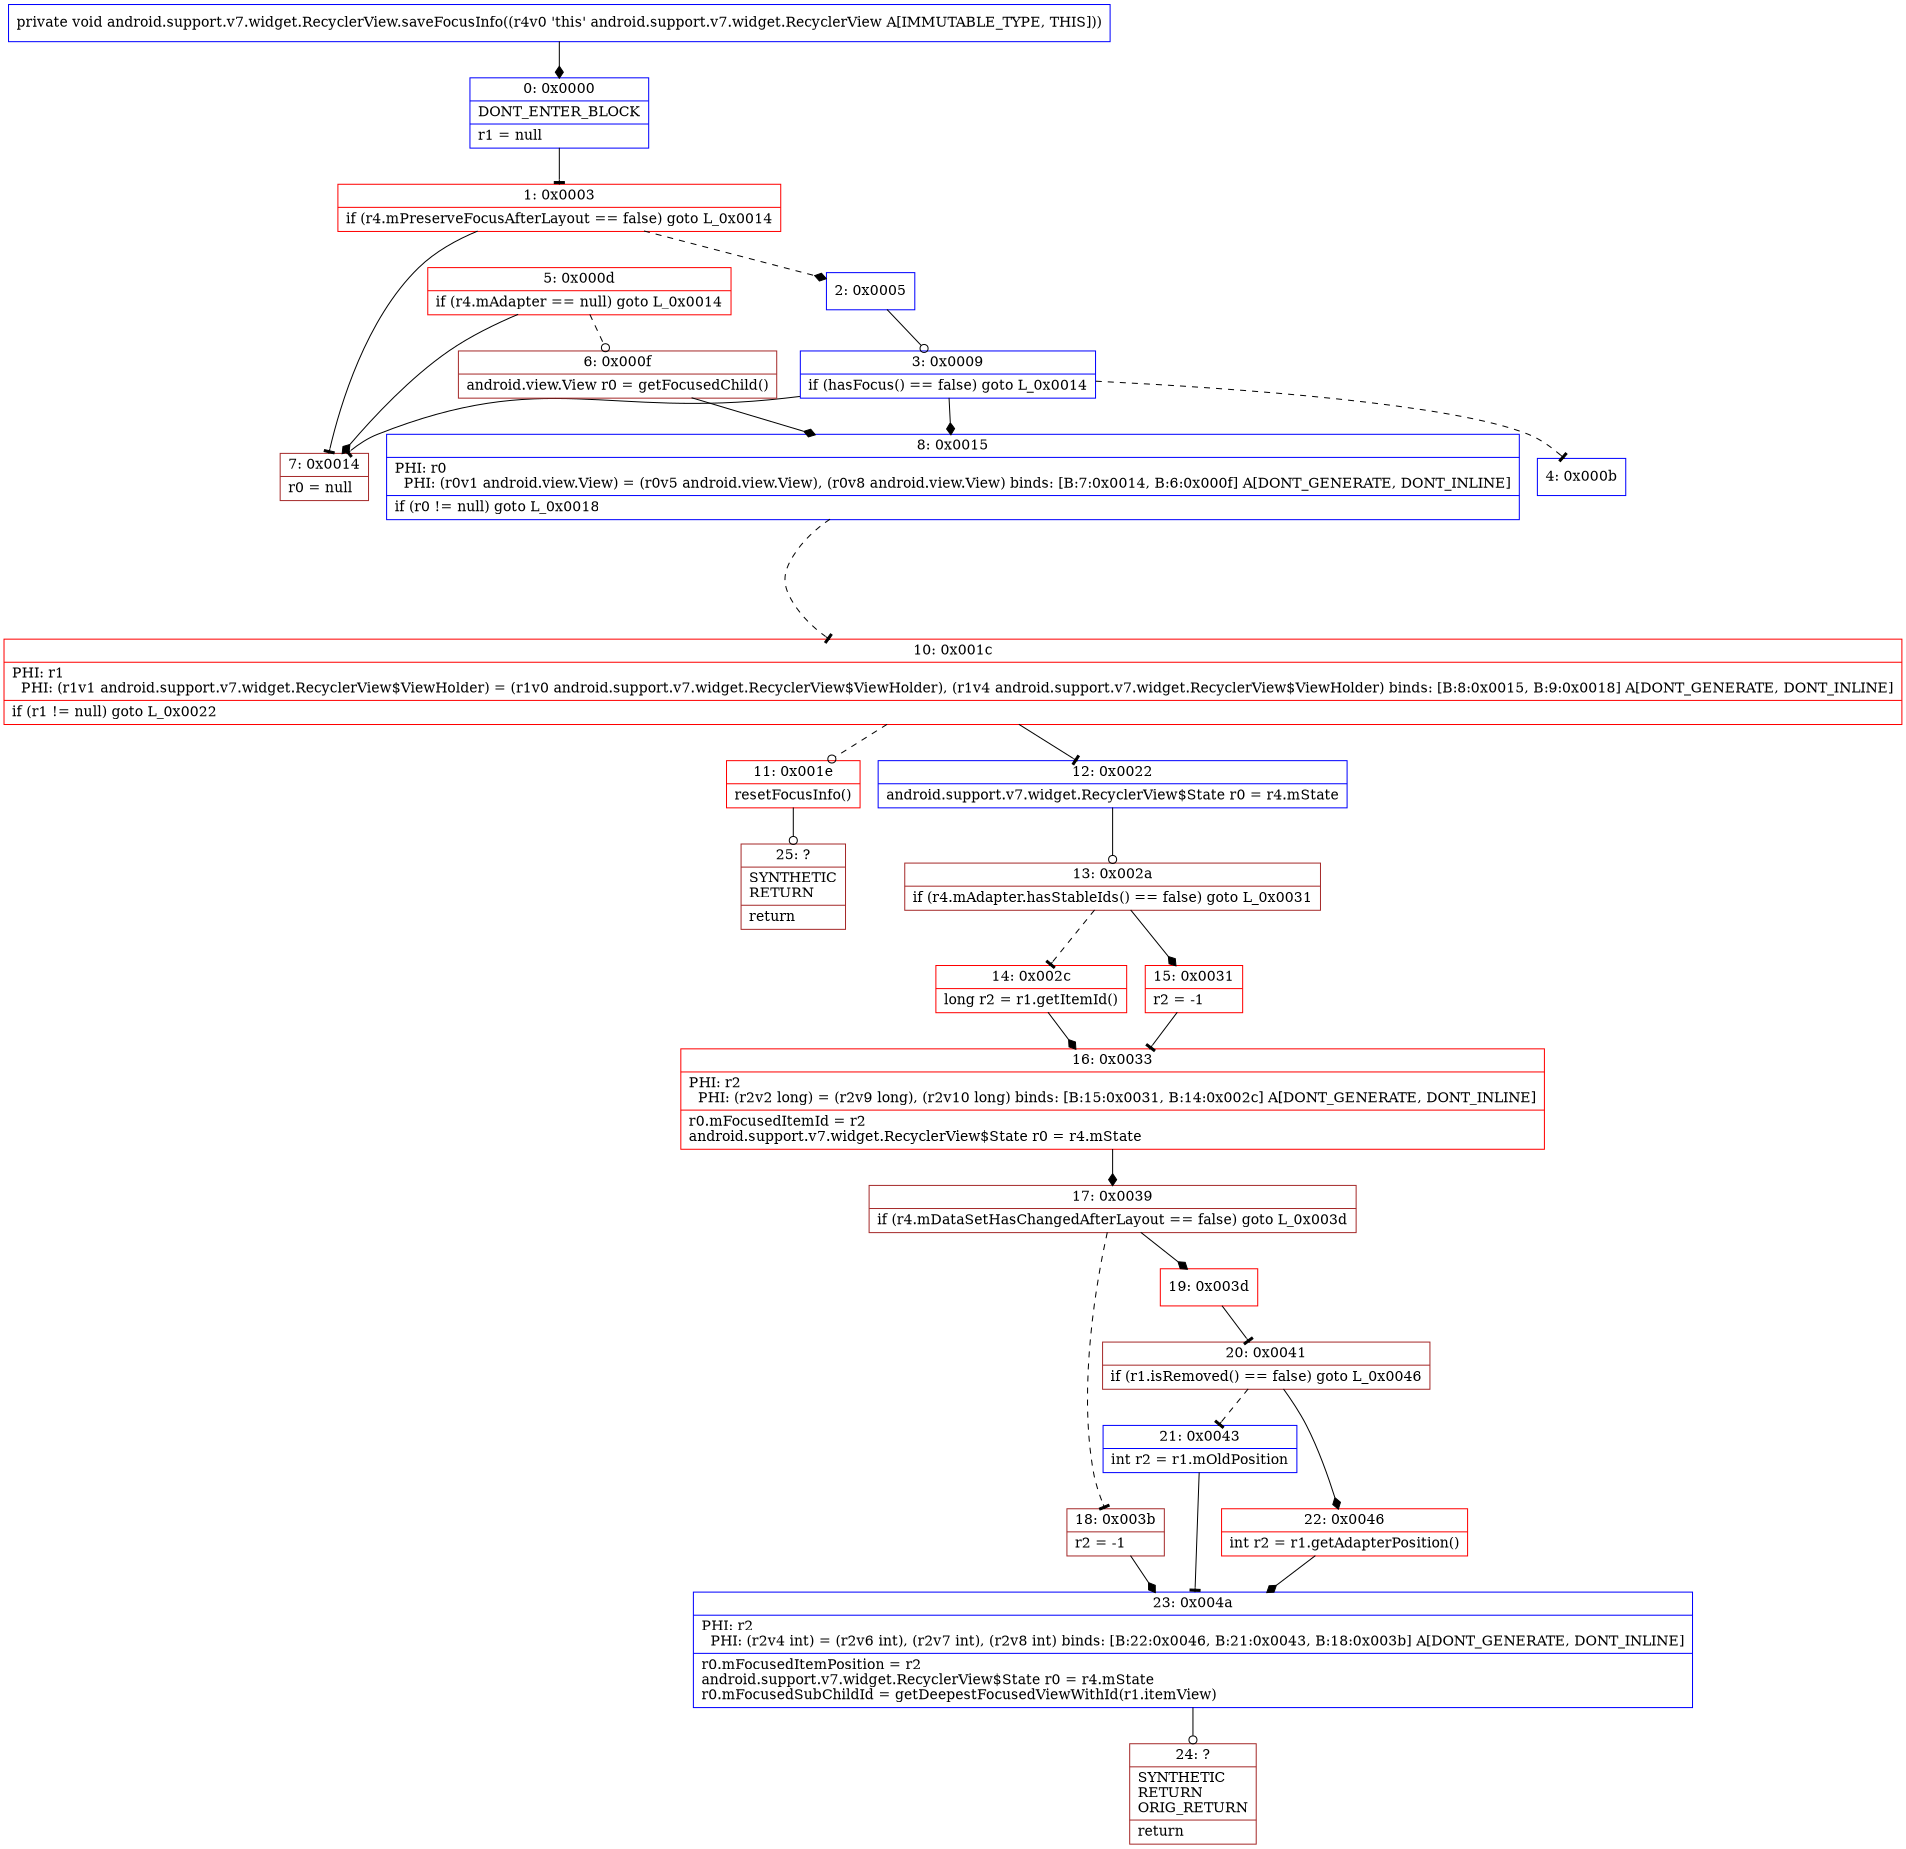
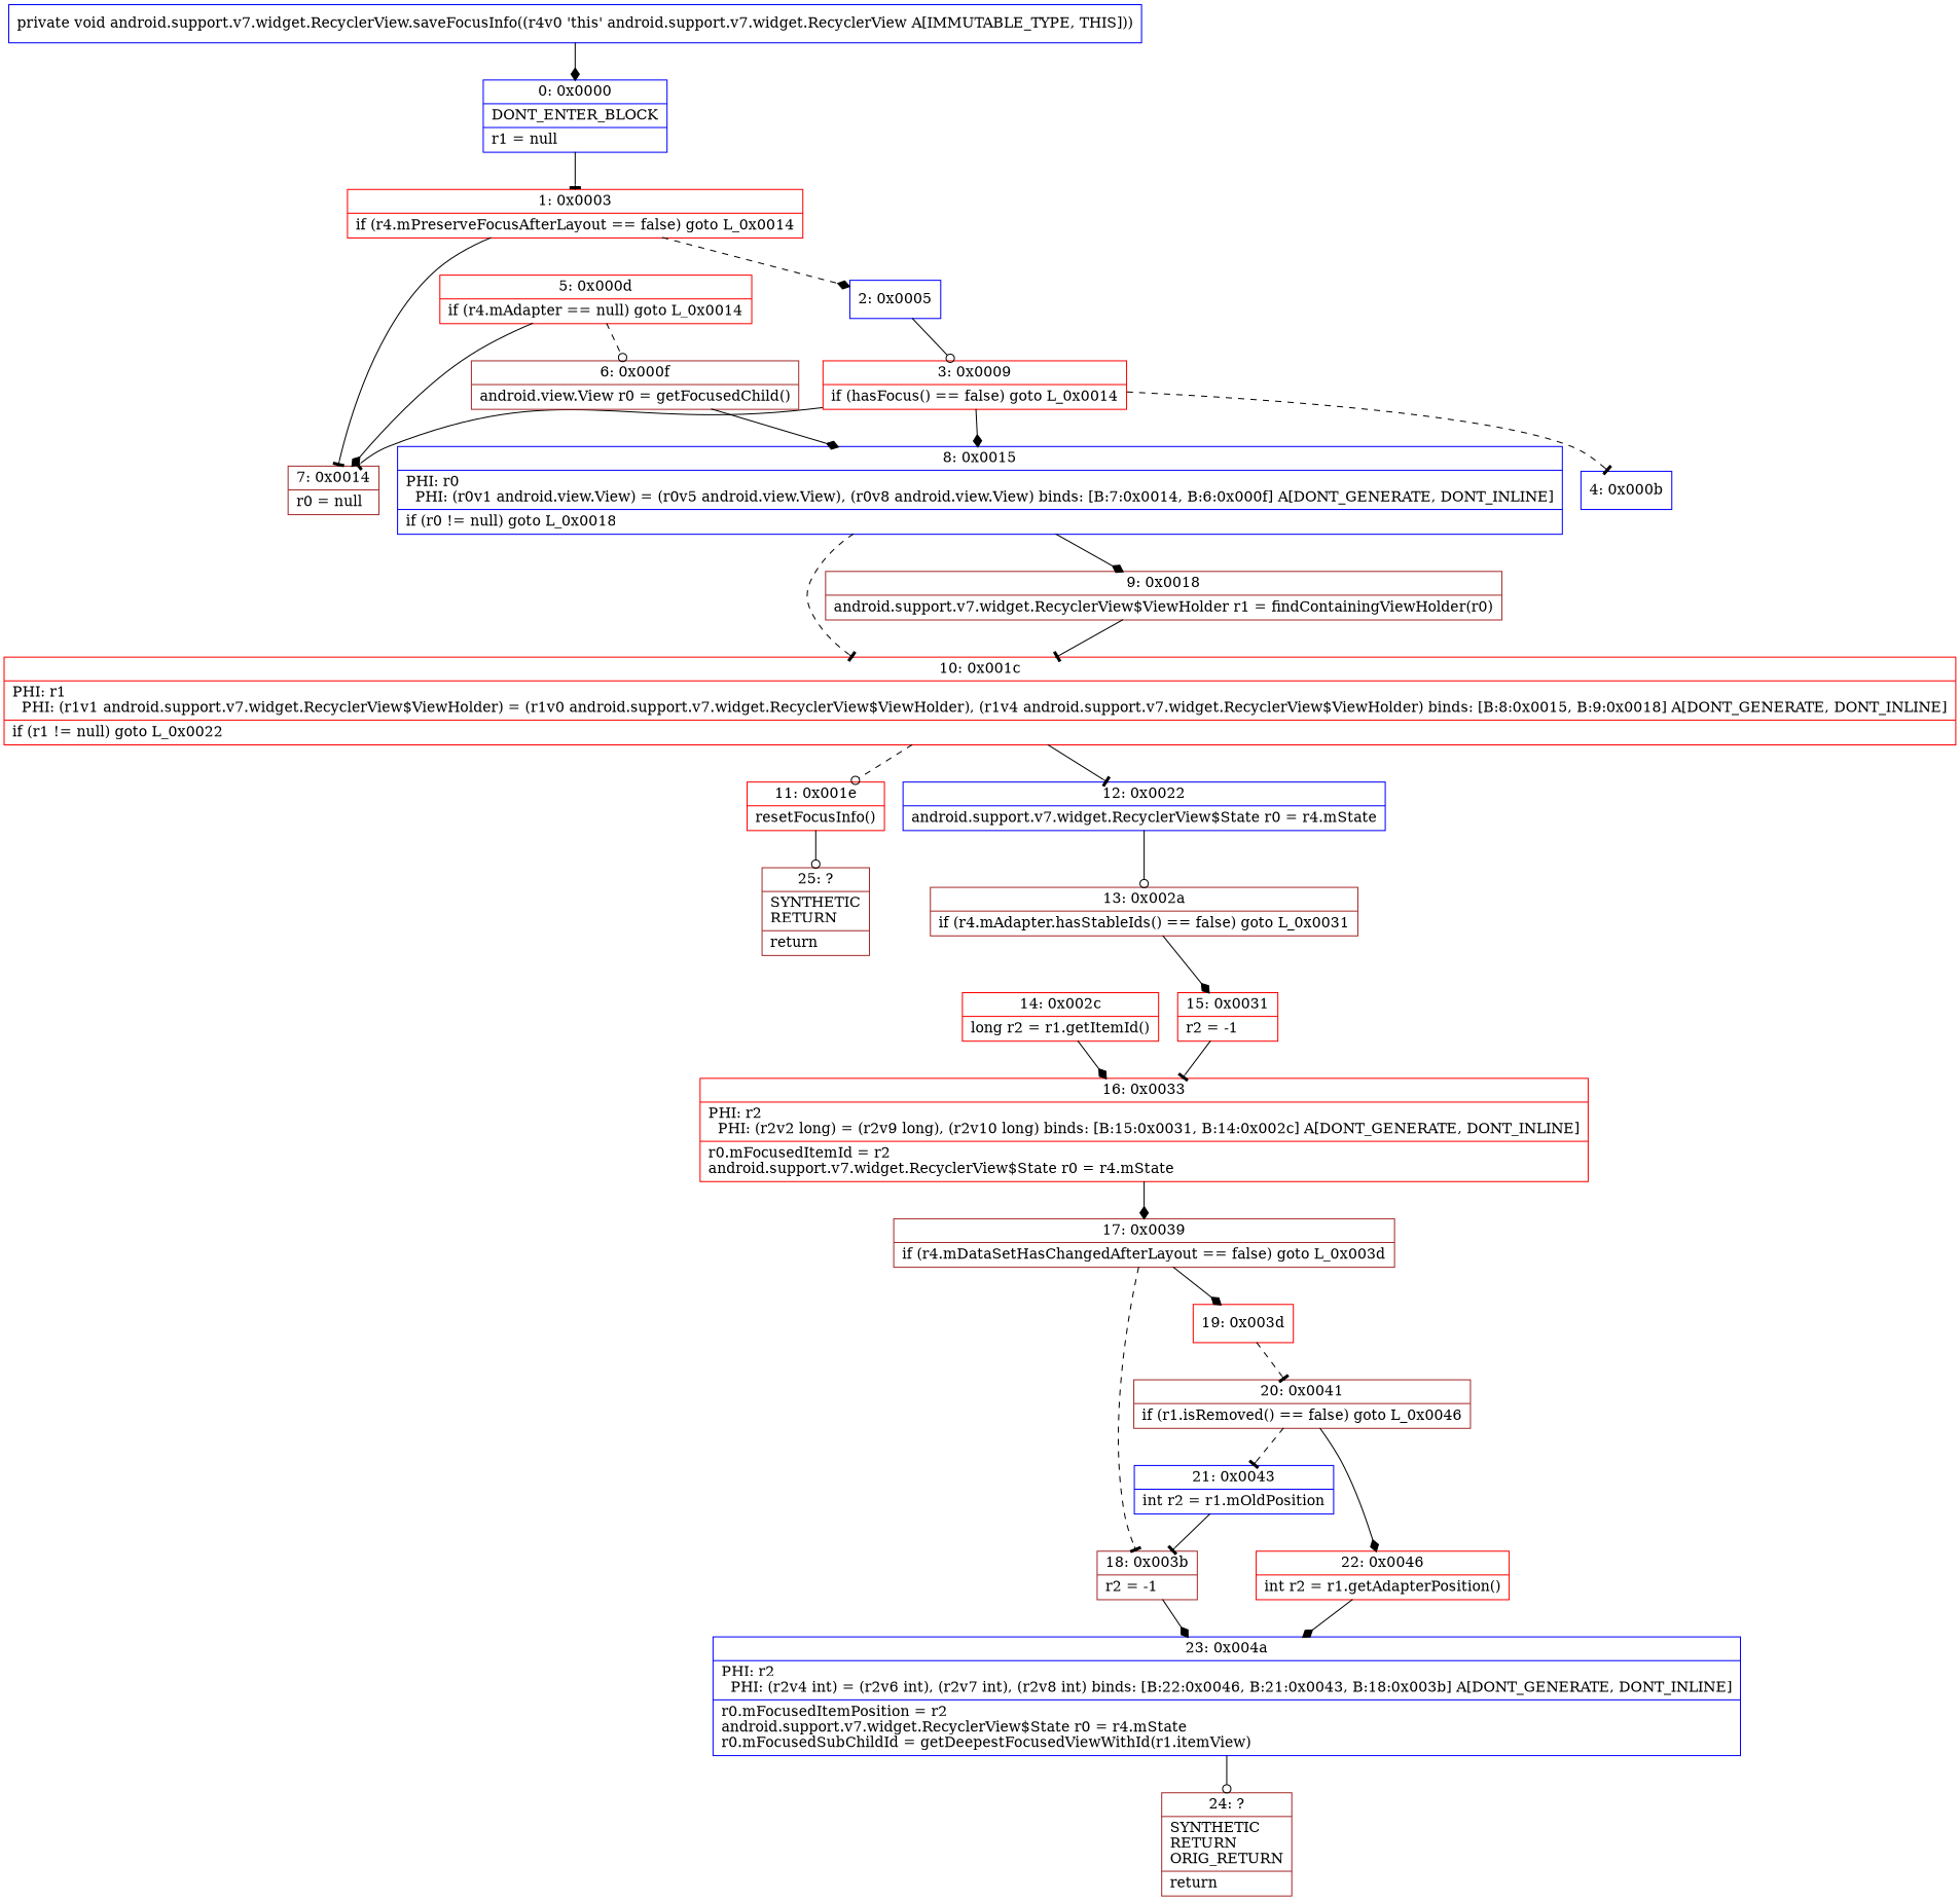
  digraph {
    node [color=blue shape=record]
    edge [arrowhead=tee]
    n1 [label="{0\:\ 0x0000|DONT_ENTER_BLOCK\l|r1 = null\l}"]
    n2 [color=red label="{1\:\ 0x0003|if (r4.mPreserveFocusAfterLayout == false) goto L_0x0014\l}"]
    n3 [label="{2\:\ 0x0005}"]
    n4 [color=brown label="{7\:\ 0x0014|r0 = null\l}"]
-   n5 [label="{3\:\ 0x0009|if (hasFocus() == false) goto L_0x0014\l}"]
+   n5 [color=red label="{3\:\ 0x0009|if (hasFocus() == false) goto L_0x0014\l}"]
    n6 [label="{4\:\ 0x000b}"]
    n7 [label="{8\:\ 0x0015|PHI: r0 \l  PHI: (r0v1 android.view.View) = (r0v5 android.view.View), (r0v8 android.view.View) binds: [B:7:0x0014, B:6:0x000f] A[DONT_GENERATE, DONT_INLINE]\l|if (r0 != null) goto L_0x0018\l}"]
    n8 [color=red label="{5\:\ 0x000d|if (r4.mAdapter == null) goto L_0x0014\l}"]
    n9 [color=brown label="{6\:\ 0x000f|android.view.View r0 = getFocusedChild()\l}"]
+   n10 [color=brown label="{9\:\ 0x0018|android.support.v7.widget.RecyclerView$ViewHolder r1 = findContainingViewHolder(r0)\l}"]
    n11 [color=red label="{10\:\ 0x001c|PHI: r1 \l  PHI: (r1v1 android.support.v7.widget.RecyclerView$ViewHolder) = (r1v0 android.support.v7.widget.RecyclerView$ViewHolder), (r1v4 android.support.v7.widget.RecyclerView$ViewHolder) binds: [B:8:0x0015, B:9:0x0018] A[DONT_GENERATE, DONT_INLINE]\l|if (r1 != null) goto L_0x0022\l}"]
    n12 [color=red label="{11\:\ 0x001e|resetFocusInfo()\l}"]
    n13 [label="{12\:\ 0x0022|android.support.v7.widget.RecyclerView$State r0 = r4.mState\l}"]
    n14 [color=brown label="{25\:\ ?|SYNTHETIC\lRETURN\l|return\l}"]
    n15 [color=brown label="{13\:\ 0x002a|if (r4.mAdapter.hasStableIds() == false) goto L_0x0031\l}"]
    n16 [color=red label="{14\:\ 0x002c|long r2 = r1.getItemId()\l}"]
    n17 [color=red label="{15\:\ 0x0031|r2 = \-1\l}"]
    n18 [color=red label="{16\:\ 0x0033|PHI: r2 \l  PHI: (r2v2 long) = (r2v9 long), (r2v10 long) binds: [B:15:0x0031, B:14:0x002c] A[DONT_GENERATE, DONT_INLINE]\l|r0.mFocusedItemId = r2\landroid.support.v7.widget.RecyclerView$State r0 = r4.mState\l}"]
    n19 [color=brown label="{17\:\ 0x0039|if (r4.mDataSetHasChangedAfterLayout == false) goto L_0x003d\l}"]
    n20 [color=brown label="{18\:\ 0x003b|r2 = \-1\l}"]
    n21 [color=red label="{19\:\ 0x003d}"]
    n22 [label="{23\:\ 0x004a|PHI: r2 \l  PHI: (r2v4 int) = (r2v6 int), (r2v7 int), (r2v8 int) binds: [B:22:0x0046, B:21:0x0043, B:18:0x003b] A[DONT_GENERATE, DONT_INLINE]\l|r0.mFocusedItemPosition = r2\landroid.support.v7.widget.RecyclerView$State r0 = r4.mState\lr0.mFocusedSubChildId = getDeepestFocusedViewWithId(r1.itemView)\l}"]
    n23 [color=brown label="{20\:\ 0x0041|if (r1.isRemoved() == false) goto L_0x0046\l}"]
    n24 [color=brown label="{24\:\ ?|SYNTHETIC\lRETURN\lORIG_RETURN\l|return\l}"]
    n25 [label="{21\:\ 0x0043|int r2 = r1.mOldPosition\l}"]
    n26 [color=red label="{22\:\ 0x0046|int r2 = r1.getAdapterPosition()\l}"]
    n27 [label="{private void android.support.v7.widget.RecyclerView.saveFocusInfo((r4v0 'this' android.support.v7.widget.RecyclerView A[IMMUTABLE_TYPE, THIS])) }"]
    n1 -> n2
    n2 -> n3 [arrowhead=diamond style=dashed]
    n2 -> n4
    n3 -> n5 [arrowhead=odot]
    n5 -> n4
    n5 -> n6 [style=dashed]
    n5 -> n7 [arrowhead=diamond]
+   n7 -> n10 [arrowhead=diamond]
    n7 -> n11 [style=dashed]
    n8 -> n4 [arrowhead=diamond]
    n8 -> n9 [arrowhead=odot style=dashed]
    n9 -> n7 [arrowhead=diamond]
+   n10 -> n11
    n11 -> n12 [arrowhead=odot style=dashed]
    n11 -> n13
    n12 -> n14 [arrowhead=odot]
    n13 -> n15 [arrowhead=odot]
-   n15 -> n16 [style=dashed]
    n15 -> n17 [arrowhead=diamond]
    n16 -> n18 [arrowhead=diamond]
    n17 -> n18
    n18 -> n19 [arrowhead=diamond]
    n19 -> n20 [style=dashed]
    n19 -> n21 [arrowhead=diamond]
    n20 -> n22 [arrowhead=diamond]
-   n21 -> n23
+   n21 -> n23 [style=dashed]
    n22 -> n24 [arrowhead=odot]
    n23 -> n25 [style=dashed]
    n23 -> n26 [arrowhead=diamond]
-   n25 -> n22
+   n25 -> n20
    n26 -> n22 [arrowhead=diamond]
    n27 -> n1 [arrowhead=diamond]
  }
